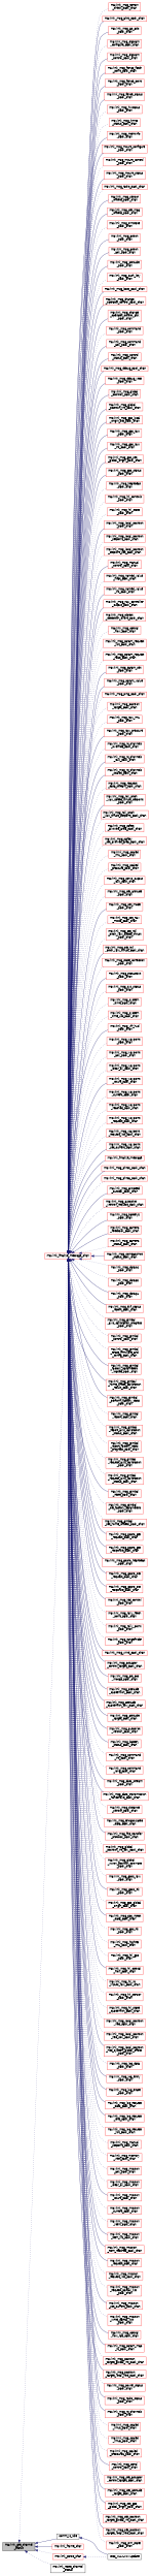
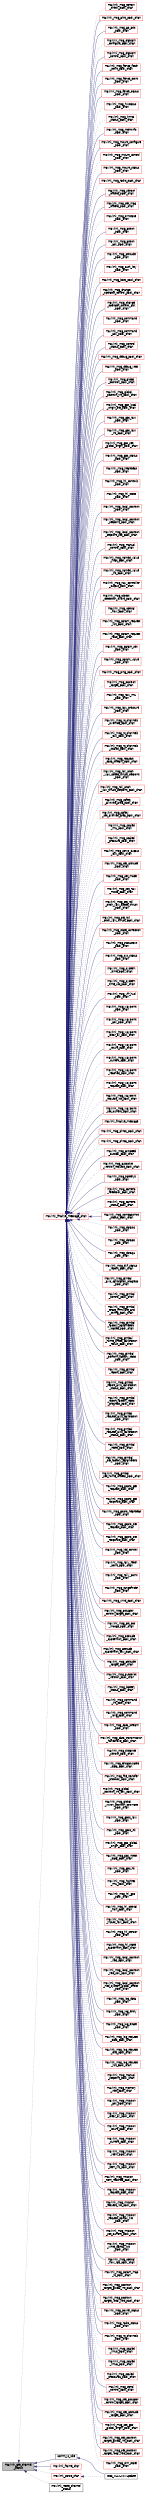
  digraph {
    rankdir=LR
    node [color=red fillcolor=white fontname=Helvetica fontsize=10 shape=record style=filled]
    edge [color=midnightblue dir=back fontname=Helvetica fontsize=10 labelfontname=Helvetica labelfontsize=10 style=dotted]
    n1 [color=black fillcolor=grey75 fontcolor=black height=0.2 label="mavlink_get_channel\l_status" width=0.4]
    n2 [color=black height=0.2 label=comm_is_idle width=0.4]
    n3 [height=0.2 label=mavlink_finalize_message_chan width=0.4]
    n4 [height=0.2 label=mavlink_frame_char width=0.4]
    n5 [height=0.2 label=mavlink_parse_char width=0.4]
    n6 [color=black height=0.2 label="mavlink_reset_channel\l_status" width=0.4]
    n7 [color=black height=0.2 label="GCS_MAVLINK::update" width=0.4]
    n8 [height=0.2 label=mavlink_msg_ahrs_pack_chan width=0.4]
    n9 [height=0.2 label="mavlink_msg_ap_adc\l_pack_chan" width=0.4]
    n10 [height=0.2 label="mavlink_msg_digicam\l_configure_pack_chan" width=0.4]
    n11 [height=0.2 label="mavlink_msg_digicam\l_control_pack_chan" width=0.4]
    n12 [height=0.2 label="mavlink_msg_fence_fetch\l_point_pack_chan" width=0.4]
    n13 [height=0.2 label="mavlink_msg_fence_point\l_pack_chan" width=0.4]
    n14 [height=0.2 label="mavlink_msg_fence_status\l_pack_chan" width=0.4]
    n15 [height=0.2 label="mavlink_msg_hwstatus\l_pack_chan" width=0.4]
    n16 [height=0.2 label="mavlink_msg_limits\l_status_pack_chan" width=0.4]
    n17 [height=0.2 label="mavlink_msg_meminfo\l_pack_chan" width=0.4]
    n18 [height=0.2 label="mavlink_msg_mount_configure\l_pack_chan" width=0.4]
    n19 [height=0.2 label="mavlink_msg_mount_control\l_pack_chan" width=0.4]
    n20 [height=0.2 label="mavlink_msg_mount_status\l_pack_chan" width=0.4]
    n21 [height=0.2 label=mavlink_msg_radio_pack_chan width=0.4]
    n22 [height=0.2 label="mavlink_msg_sensor\l_offsets_pack_chan" width=0.4]
    n23 [height=0.2 label="mavlink_msg_set_mag\l_offsets_pack_chan" width=0.4]
    n24 [height=0.2 label="mavlink_msg_simstate\l_pack_chan" width=0.4]
    n25 [height=0.2 label="mavlink_msg_action\l_pack_chan" width=0.4]
    n26 [height=0.2 label="mavlink_msg_action\l_ack_pack_chan" width=0.4]
    n27 [height=0.2 label="mavlink_msg_attitude\l_pack_chan" width=0.4]
    n28 [height=0.2 label="mavlink_msg_auth_key\l_pack_chan" width=0.4]
    n29 [height=0.2 label=mavlink_msg_boot_pack_chan width=0.4]
    n30 [height=0.2 label="mavlink_msg_change\l_operator_control_pack_chan" width=0.4]
    n31 [height=0.2 label="mavlink_msg_change\l_operator_control_ack\l_pack_chan" width=0.4]
    n32 [height=0.2 label="mavlink_msg_command\l_pack_chan" width=0.4]
    n33 [height=0.2 label="mavlink_msg_command\l_ack_pack_chan" width=0.4]
    n34 [height=0.2 label="mavlink_msg_control\l_status_pack_chan" width=0.4]
    n35 [height=0.2 label=mavlink_msg_debug_pack_chan width=0.4]
    n36 [height=0.2 label="mavlink_msg_debug_vect\l_pack_chan" width=0.4]
    n37 [height=0.2 label="mavlink_msg_global\l_position_pack_chan" width=0.4]
    n38 [height=0.2 label="mavlink_msg_global\l_position_int_pack_chan" width=0.4]
    n39 [height=0.2 label="mavlink_msg_gps_local\l_origin_set_pack_chan" width=0.4]
    n40 [height=0.2 label="mavlink_msg_gps_raw\l_pack_chan" width=0.4]
    n41 [height=0.2 label="mavlink_msg_gps_raw\l_int_pack_chan" width=0.4]
    n42 [height=0.2 label="mavlink_msg_gps_set\l_global_origin_pack_chan" width=0.4]
    n43 [height=0.2 label="mavlink_msg_gps_status\l_pack_chan" width=0.4]
    n44 [height=0.2 label="mavlink_msg_heartbeat\l_pack_chan" width=0.4]
    n45 [height=0.2 label="mavlink_msg_hil_controls\l_pack_chan" width=0.4]
    n46 [height=0.2 label="mavlink_msg_hil_state\l_pack_chan" width=0.4]
    n47 [height=0.2 label="mavlink_msg_local_position\l_pack_chan" width=0.4]
    n48 [height=0.2 label="mavlink_msg_local_position\l_setpoint_pack_chan" width=0.4]
    n49 [height=0.2 label="mavlink_msg_local_position\l_setpoint_set_pack_chan" width=0.4]
    n50 [height=0.2 label="mavlink_msg_manual\l_control_pack_chan" width=0.4]
    n51 [height=0.2 label="mavlink_msg_named_value\l_float_pack_chan" width=0.4]
    n52 [height=0.2 label="mavlink_msg_named_value\l_int_pack_chan" width=0.4]
    n53 [height=0.2 label="mavlink_msg_nav_controller\l_output_pack_chan" width=0.4]
    n54 [height=0.2 label="mavlink_msg_object\l_detection_event_pack_chan" width=0.4]
    n55 [height=0.2 label="mavlink_msg_optical\l_flow_pack_chan" width=0.4]
    n56 [height=0.2 label="mavlink_msg_param_request\l_list_pack_chan" width=0.4]
    n57 [height=0.2 label="mavlink_msg_param_request\l_read_pack_chan" width=0.4]
    n58 [height=0.2 label="mavlink_msg_param_set\l_pack_chan" width=0.4]
    n59 [height=0.2 label="mavlink_msg_param_value\l_pack_chan" width=0.4]
    n60 [height=0.2 label=mavlink_msg_ping_pack_chan width=0.4]
    n61 [height=0.2 label="mavlink_msg_position\l_target_pack_chan" width=0.4]
    n62 [height=0.2 label="mavlink_msg_raw_imu\l_pack_chan" width=0.4]
    n63 [height=0.2 label="mavlink_msg_raw_pressure\l_pack_chan" width=0.4]
    n64 [height=0.2 label="mavlink_msg_rc_channels\l_override_pack_chan" width=0.4]
    n65 [height=0.2 label="mavlink_msg_rc_channels\l_raw_pack_chan" width=0.4]
    n66 [height=0.2 label="mavlink_msg_rc_channels\l_scaled_pack_chan" width=0.4]
    n67 [height=0.2 label="mavlink_msg_request\l_data_stream_pack_chan" width=0.4]
    n68 [height=0.2 label="mavlink_msg_roll_pitch\l_yaw_speed_thrust_setpoint\l_pack_chan" width=0.4]
    n69 [height=0.2 label="mavlink_msg_roll_pitch\l_yaw_thrust_setpoint_pack_chan" width=0.4]
    n70 [height=0.2 label="mavlink_msg_safety\l_allowed_area_pack_chan" width=0.4]
    n71 [height=0.2 label="mavlink_msg_safety\l_set_allowed_area_pack_chan" width=0.4]
    n72 [height=0.2 label="mavlink_msg_scaled\l_imu_pack_chan" width=0.4]
    n73 [height=0.2 label="mavlink_msg_scaled\l_pressure_pack_chan" width=0.4]
    n74 [height=0.2 label="mavlink_msg_servo_output\l_raw_pack_chan" width=0.4]
    n75 [height=0.2 label="mavlink_msg_set_altitude\l_pack_chan" width=0.4]
    n76 [height=0.2 label="mavlink_msg_set_mode\l_pack_chan" width=0.4]
    n77 [height=0.2 label="mavlink_msg_set_nav\l_mode_pack_chan" width=0.4]
    n78 [height=0.2 label="mavlink_msg_set_roll\l_pitch_yaw_speed_thrust\l_pack_chan" width=0.4]
    n79 [height=0.2 label="mavlink_msg_set_roll\l_pitch_yaw_thrust_pack_chan" width=0.4]
    n80 [height=0.2 label="mavlink_msg_state_correction\l_pack_chan" width=0.4]
    n81 [height=0.2 label="mavlink_msg_statustext\l_pack_chan" width=0.4]
    n82 [height=0.2 label="mavlink_msg_sys_status\l_pack_chan" width=0.4]
    n83 [height=0.2 label="mavlink_msg_system\l_time_pack_chan" width=0.4]
    n84 [height=0.2 label="mavlink_msg_system\l_time_utc_pack_chan" width=0.4]
    n85 [height=0.2 label="mavlink_msg_vfr_hud\l_pack_chan" width=0.4]
    n86 [height=0.2 label="mavlink_msg_waypoint\l_pack_chan" width=0.4]
    n87 [height=0.2 label="mavlink_msg_waypoint\l_ack_pack_chan" width=0.4]
    n88 [height=0.2 label="mavlink_msg_waypoint\l_clear_all_pack_chan" width=0.4]
    n89 [height=0.2 label="mavlink_msg_waypoint\l_count_pack_chan" width=0.4]
    n90 [height=0.2 label="mavlink_msg_waypoint\l_current_pack_chan" width=0.4]
    n91 [height=0.2 label="mavlink_msg_waypoint\l_reached_pack_chan" width=0.4]
    n92 [height=0.2 label="mavlink_msg_waypoint\l_request_pack_chan" width=0.4]
    n93 [height=0.2 label="mavlink_msg_waypoint\l_request_list_pack_chan" width=0.4]
    n94 [height=0.2 label="mavlink_msg_waypoint\l_set_current_pack_chan" width=0.4]
    n95 [height=0.2 label=mavlink_finalize_message width=0.4]
    n96 [height=0.2 label=mavlink_msg_ahrs2_pack_chan width=0.4]
    n97 [height=0.2 label=mavlink_msg_ahrs3_pack_chan width=0.4]
    n98 [height=0.2 label="mavlink_msg_airspeed\l_autocal_pack_chan" width=0.4]
    n99 [height=0.2 label="mavlink_msg_autopilot\l_version_request_pack_chan" width=0.4]
    n100 [height=0.2 label="mavlink_msg_battery2\l_pack_chan" width=0.4]
    n101 [height=0.2 label="mavlink_msg_camera\l_feedback_pack_chan" width=0.4]
    n102 [height=0.2 label="mavlink_msg_camera\l_status_pack_chan" width=0.4]
    n103 [height=0.2 label="mavlink_msg_compassmot\l_status_pack_chan" width=0.4]
    n104 [height=0.2 label="mavlink_msg_data16\l_pack_chan" width=0.4]
    n105 [height=0.2 label="mavlink_msg_data32\l_pack_chan" width=0.4]
    n106 [height=0.2 label="mavlink_msg_data64\l_pack_chan" width=0.4]
    n107 [height=0.2 label="mavlink_msg_ekf_status\l_report_pack_chan" width=0.4]
    n108 [height=0.2 label="mavlink_msg_gimbal\l_axis_calibration_progress\l_pack_chan" width=0.4]
    n109 [height=0.2 label="mavlink_msg_gimbal\l_control_pack_chan" width=0.4]
    n110 [height=0.2 label="mavlink_msg_gimbal\l_erase_firmware_and\l_config_pack_chan" width=0.4]
    n111 [height=0.2 label="mavlink_msg_gimbal\l_factory_parameters\l_loaded_pack_chan" width=0.4]
    n112 [height=0.2 label="mavlink_msg_gimbal\l_home_offset_calibration\l_result_pack_chan" width=0.4]
    n113 [height=0.2 label="mavlink_msg_gimbal\l_perform_factory_tests\l_pack_chan" width=0.4]
    n114 [height=0.2 label="mavlink_msg_gimbal\l_report_pack_chan" width=0.4]
    n115 [height=0.2 label="mavlink_msg_gimbal\l_report_axis_calibration\l_status_pack_chan" width=0.4]
    n116 [height=0.2 label="mavlink_msg_gimbal\l_report_factory_tests\l_progress_pack_chan" width=0.4]
    n117 [height=0.2 label="mavlink_msg_gimbal\l_request_axis_calibration\l_pack_chan" width=0.4]
    n118 [height=0.2 label="mavlink_msg_gimbal\l_request_axis_calibration\l_status_pack_chan" width=0.4]
    n119 [height=0.2 label="mavlink_msg_gimbal\l_reset_pack_chan" width=0.4]
    n120 [height=0.2 label="mavlink_msg_gimbal\l_set_factory_parameters\l_pack_chan" width=0.4]
    n121 [height=0.2 label="mavlink_msg_gimbal\l_set_home_offsets_pack_chan" width=0.4]
    n122 [height=0.2 label="mavlink_msg_gopro_get\l_request_pack_chan" width=0.4]
    n123 [height=0.2 label="mavlink_msg_gopro_get\l_response_pack_chan" width=0.4]
    n124 [height=0.2 label="mavlink_msg_gopro_heartbeat\l_pack_chan" width=0.4]
    n125 [height=0.2 label="mavlink_msg_gopro_set\l_request_pack_chan" width=0.4]
    n126 [height=0.2 label="mavlink_msg_gopro_set\l_response_pack_chan" width=0.4]
    n127 [height=0.2 label="mavlink_msg_led_control\l_pack_chan" width=0.4]
    n128 [height=0.2 label="mavlink_msg_rally_fetch\l_point_pack_chan" width=0.4]
    n129 [height=0.2 label="mavlink_msg_rally_point\l_pack_chan" width=0.4]
    n130 [height=0.2 label="mavlink_msg_rangefinder\l_pack_chan" width=0.4]
    n131 [height=0.2 label=mavlink_msg_wind_pack_chan width=0.4]
    n132 [height=0.2 label="mavlink_msg_actuator\l_control_target_pack_chan" width=0.4]
    n133 [height=0.2 label="mavlink_msg_att_pos\l_mocap_pack_chan" width=0.4]
    n134 [height=0.2 label="mavlink_msg_attitude\l_quaternion_pack_chan" width=0.4]
    n135 [height=0.2 label="mavlink_msg_attitude\l_quaternion_cov_pack_chan" width=0.4]
    n136 [height=0.2 label="mavlink_msg_attitude\l_target_pack_chan" width=0.4]
    n137 [height=0.2 label="mavlink_msg_autopilot\l_version_pack_chan" width=0.4]
    n138 [height=0.2 label="mavlink_msg_battery\l_status_pack_chan" width=0.4]
    n139 [height=0.2 label="mavlink_msg_command\l_int_pack_chan" width=0.4]
    n140 [height=0.2 label="mavlink_msg_command\l_long_pack_chan" width=0.4]
    n141 [height=0.2 label="mavlink_msg_data_stream\l_pack_chan" width=0.4]
    n142 [height=0.2 label="mavlink_msg_data_transmission\l_handshake_pack_chan" width=0.4]
    n143 [height=0.2 label="mavlink_msg_distance\l_sensor_pack_chan" width=0.4]
    n144 [height=0.2 label="mavlink_msg_encapsulated\l_data_pack_chan" width=0.4]
    n145 [height=0.2 label="mavlink_msg_file_transfer\l_protocol_pack_chan" width=0.4]
    n146 [height=0.2 label="mavlink_msg_global\l_position_int_cov_pack_chan" width=0.4]
    n147 [height=0.2 label="mavlink_msg_global\l_vision_position_estimate\l_pack_chan" width=0.4]
    n148 [height=0.2 label="mavlink_msg_gps2_raw\l_pack_chan" width=0.4]
    n149 [height=0.2 label="mavlink_msg_gps2_rtk\l_pack_chan" width=0.4]
    n150 [height=0.2 label="mavlink_msg_gps_global\l_origin_pack_chan" width=0.4]
    n151 [height=0.2 label="mavlink_msg_gps_inject\l_data_pack_chan" width=0.4]
    n152 [height=0.2 label="mavlink_msg_gps_rtk\l_pack_chan" width=0.4]
    n153 [height=0.2 label="mavlink_msg_highres\l_imu_pack_chan" width=0.4]
    n154 [height=0.2 label="mavlink_msg_hil_gps\l_pack_chan" width=0.4]
    n155 [height=0.2 label="mavlink_msg_hil_optical\l_flow_pack_chan" width=0.4]
    n156 [height=0.2 label="mavlink_msg_hil_rc\l_inputs_raw_pack_chan" width=0.4]
    n157 [height=0.2 label="mavlink_msg_hil_sensor\l_pack_chan" width=0.4]
    n158 [height=0.2 label="mavlink_msg_hil_state\l_quaternion_pack_chan" width=0.4]
    n159 [height=0.2 label="mavlink_msg_local_position\l_ned_pack_chan" width=0.4]
    n160 [height=0.2 label="mavlink_msg_local_position\l_ned_cov_pack_chan" width=0.4]
    n161 [height=0.2 label="mavlink_msg_local_position\l_ned_system_global_offset\l_pack_chan" width=0.4]
    n162 [height=0.2 label="mavlink_msg_log_data\l_pack_chan" width=0.4]
    n163 [height=0.2 label="mavlink_msg_log_entry\l_pack_chan" width=0.4]
    n164 [height=0.2 label="mavlink_msg_log_erase\l_pack_chan" width=0.4]
    n165 [height=0.2 label="mavlink_msg_log_request\l_data_pack_chan" width=0.4]
    n166 [height=0.2 label="mavlink_msg_log_request\l_end_pack_chan" width=0.4]
    n167 [height=0.2 label="mavlink_msg_log_request\l_list_pack_chan" width=0.4]
    n168 [height=0.2 label="mavlink_msg_manual\l_setpoint_pack_chan" width=0.4]
    n169 [height=0.2 label="mavlink_msg_memory\l_vect_pack_chan" width=0.4]
    n170 [height=0.2 label="mavlink_msg_mission\l_ack_pack_chan" width=0.4]
    n171 [height=0.2 label="mavlink_msg_mission\l_clear_all_pack_chan" width=0.4]
    n172 [height=0.2 label="mavlink_msg_mission\l_count_pack_chan" width=0.4]
    n173 [height=0.2 label="mavlink_msg_mission\l_current_pack_chan" width=0.4]
    n174 [height=0.2 label="mavlink_msg_mission\l_item_pack_chan" width=0.4]
    n175 [height=0.2 label="mavlink_msg_mission\l_item_int_pack_chan" width=0.4]
    n176 [height=0.2 label="mavlink_msg_mission\l_item_reached_pack_chan" width=0.4]
    n177 [height=0.2 label="mavlink_msg_mission\l_request_pack_chan" width=0.4]
    n178 [height=0.2 label="mavlink_msg_mission\l_request_list_pack_chan" width=0.4]
    n179 [height=0.2 label="mavlink_msg_mission\l_request_partial_list\l_pack_chan" width=0.4]
    n180 [height=0.2 label="mavlink_msg_mission\l_set_current_pack_chan" width=0.4]
    n181 [height=0.2 label="mavlink_msg_mission\l_write_partial_list\l_pack_chan" width=0.4]
    n182 [height=0.2 label="mavlink_msg_optical\l_flow_rad_pack_chan" width=0.4]
    n183 [height=0.2 label="mavlink_msg_param_map\l_rc_pack_chan" width=0.4]
    n184 [height=0.2 label="mavlink_msg_position\l_target_global_int_pack_chan" width=0.4]
    n185 [height=0.2 label="mavlink_msg_position\l_target_local_ned_pack_chan" width=0.4]
    n186 [height=0.2 label="mavlink_msg_power_status\l_pack_chan" width=0.4]
    n187 [height=0.2 label="mavlink_msg_radio_status\l_pack_chan" width=0.4]
    n188 [height=0.2 label="mavlink_msg_rc_channels\l_pack_chan" width=0.4]
    n189 [height=0.2 label="mavlink_msg_scaled\l_imu2_pack_chan" width=0.4]
    n190 [height=0.2 label="mavlink_msg_scaled\l_imu3_pack_chan" width=0.4]
    n191 [height=0.2 label="mavlink_msg_scaled\l_pressure2_pack_chan" width=0.4]
    n192 [height=0.2 label="mavlink_msg_serial\l_control_pack_chan" width=0.4]
    n193 [height=0.2 label="mavlink_msg_set_actuator\l_control_target_pack_chan" width=0.4]
    n194 [height=0.2 label="mavlink_msg_set_attitude\l_target_pack_chan" width=0.4]
    n195 [height=0.2 label="mavlink_msg_set_gps\l_global_origin_pack_chan" width=0.4]
    n196 [height=0.2 label="mavlink_msg_set_position\l_target_global_int_pack_chan" width=0.4]
    n197 [height=0.2 label="mavlink_msg_set_position\l_target_local_ned_pack_chan" width=0.4]
    n198 [height=0.2 label="mavlink_msg_sim_state\l_pack_chan" width=0.4]
    n199 [height=0.2 label="mavlink_msg_terrain\l_check_pack_chan" width=0.4]
    n1 -> n2 [style=solid]
    n1 -> n3
    n1 -> n4 [style=solid]
    n1 -> n5
    n1 -> n6
    n2 -> n7 [style=solid]
    n3 -> n8 [style=solid]
    n3 -> n9 [style=solid]
    n3 -> n10
    n3 -> n11 [style=solid]
    n3 -> n12 [style=solid]
    n3 -> n13 [style=solid]
    n3 -> n14 [style=solid]
    n3 -> n15
    n3 -> n16
    n3 -> n17 [style=solid]
    n3 -> n18 [style=solid]
    n3 -> n19
    n3 -> n20 [style=solid]
    n3 -> n21
    n3 -> n22 [style=solid]
    n3 -> n23 [style=solid]
    n3 -> n24
    n3 -> n25 [style=solid]
    n3 -> n26 [style=solid]
    n3 -> n27 [style=solid]
    n3 -> n28
    n3 -> n29 [style=solid]
    n3 -> n30 [style=solid]
    n3 -> n31 [style=solid]
    n3 -> n32
    n3 -> n33 [style=solid]
    n3 -> n34 [style=solid]
    n3 -> n35 [style=solid]
    n3 -> n36 [style=solid]
    n3 -> n37 [style=solid]
    n3 -> n38 [style=solid]
    n3 -> n39 [style=solid]
    n3 -> n40 [style=solid]
    n3 -> n41 [style=solid]
    n3 -> n42 [style=solid]
    n3 -> n43 [style=solid]
    n3 -> n44
    n3 -> n45
    n3 -> n46
    n3 -> n47 [style=solid]
    n3 -> n48
    n3 -> n49
    n3 -> n50 [style=solid]
    n3 -> n51
    n3 -> n52 [style=solid]
    n3 -> n53 [style=solid]
    n3 -> n54
    n3 -> n55
    n3 -> n56
    n3 -> n57
    n3 -> n58 [style=solid]
    n3 -> n59 [style=solid]
    n3 -> n60
    n3 -> n61
    n3 -> n62
    n3 -> n63 [style=solid]
    n3 -> n64
    n3 -> n65 [style=solid]
    n3 -> n66 [style=solid]
    n3 -> n67
    n3 -> n68 [style=solid]
    n3 -> n69
    n3 -> n70
    n3 -> n71
    n3 -> n72
    n3 -> n73
    n3 -> n74
    n3 -> n75
    n3 -> n76 [style=solid]
    n3 -> n77
    n3 -> n78
    n3 -> n79 [style=solid]
    n3 -> n80
    n3 -> n81 [style=solid]
    n3 -> n82
    n3 -> n83
    n3 -> n84
    n3 -> n85 [style=solid]
    n3 -> n86
    n3 -> n87
    n3 -> n88
    n3 -> n89 [style=solid]
    n3 -> n90
    n3 -> n91
    n3 -> n92
    n3 -> n93
    n3 -> n94 [style=solid]
    n3 -> n95 [style=solid]
    n3 -> n96 [style=solid]
    n3 -> n97
    n3 -> n98 [style=solid]
    n3 -> n99
    n3 -> n100 [style=solid]
    n3 -> n101 [style=solid]
    n3 -> n102
    n3 -> n103 [style=solid]
    n3 -> n104
    n3 -> n105
    n3 -> n106 [style=solid]
    n3 -> n107 [style=solid]
    n3 -> n108
    n3 -> n109
    n3 -> n110
    n3 -> n111 [style=solid]
    n3 -> n112 [style=solid]
    n3 -> n113 [style=solid]
    n3 -> n114
    n3 -> n115
    n3 -> n116
    n3 -> n117
    n3 -> n118
    n3 -> n119 [style=solid]
    n3 -> n120
    n3 -> n121
    n3 -> n122 [style=solid]
    n3 -> n123 [style=solid]
    n3 -> n124 [style=solid]
    n3 -> n125 [style=solid]
    n3 -> n126 [style=solid]
    n3 -> n127 [style=solid]
    n3 -> n128
    n3 -> n129
    n3 -> n130
    n3 -> n131 [style=solid]
    n3 -> n132 [style=solid]
    n3 -> n133 [style=solid]
    n3 -> n134 [style=solid]
    n3 -> n135 [style=solid]
    n3 -> n136 [style=solid]
    n3 -> n137 [style=solid]
-   n3 -> n138 [style=solid]
+   n3 -> n138
    n3 -> n139
    n3 -> n140
    n3 -> n141 [style=solid]
    n3 -> n142 [style=solid]
    n3 -> n143
    n3 -> n144
    n3 -> n145 [style=solid]
    n3 -> n146
    n3 -> n147
    n3 -> n148
    n3 -> n149 [style=solid]
    n3 -> n150
    n3 -> n151 [style=solid]
    n3 -> n152
    n3 -> n153
    n3 -> n154
    n3 -> n155 [style=solid]
    n3 -> n156
    n3 -> n157
    n3 -> n158
    n3 -> n159
    n3 -> n160
    n3 -> n161 [style=solid]
    n3 -> n162
    n3 -> n163 [style=solid]
    n3 -> n164 [style=solid]
    n3 -> n165 [style=solid]
    n3 -> n166 [style=solid]
    n3 -> n167
    n3 -> n168
    n3 -> n169
    n3 -> n170
    n3 -> n171
    n3 -> n172 [style=solid]
    n3 -> n173
    n3 -> n174
    n3 -> n175 [style=solid]
    n3 -> n176 [style=solid]
    n3 -> n177 [style=solid]
    n3 -> n178
    n3 -> n179
    n3 -> n180 [style=solid]
    n3 -> n181
    n3 -> n182 [style=solid]
    n3 -> n183 [style=solid]
    n3 -> n184
    n3 -> n185 [style=solid]
    n3 -> n186
    n3 -> n187 [style=solid]
    n3 -> n188 [style=solid]
    n3 -> n189
    n3 -> n190
    n3 -> n191
    n3 -> n192 [style=solid]
    n3 -> n193
    n3 -> n194 [style=solid]
    n3 -> n195 [style=solid]
    n3 -> n196
    n3 -> n197 [style=solid]
    n3 -> n198
    n3 -> n199
    n5 -> n7
  }
